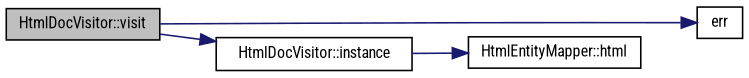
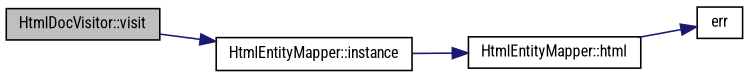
  digraph {
    fontname="Roboto Condensed"
    rankdir=LR
    node [color=black fillcolor=white fontname="Roboto Condensed" fontsize=10 shape=record style=filled]
    edge [color=midnightblue fontname="Roboto Condensed" fontsize=10 labelfontname=Helvetica labelfontsize=10 style=solid]
    n1 [fillcolor=grey75 fontcolor=black height=0.2 label="HtmlDocVisitor::visit" width=0.4]
    n2 [height=0.2 label=err width=0.4]
-   n3 [height=0.2 label="HtmlDocVisitor::instance" width=0.4]
+   n3 [height=0.2 label="HtmlEntityMapper::instance" width=0.4]
    n4 [height=0.2 label="HtmlEntityMapper::html" width=0.4]
-   n1 -> n2
+   n4 -> n2
    n1 -> n3
    n3 -> n4
  }
